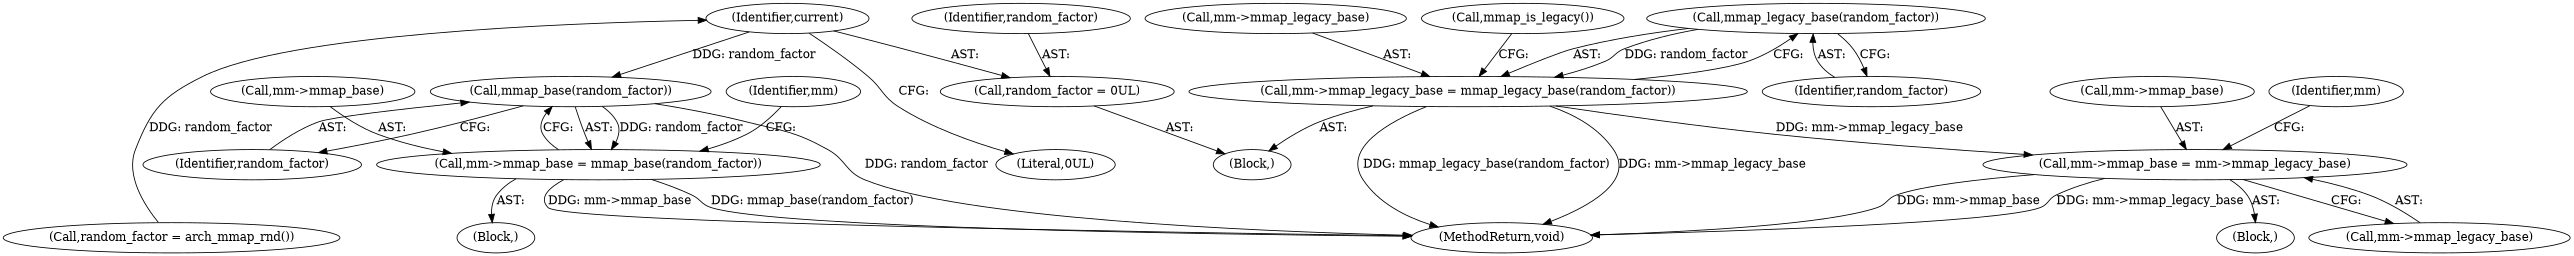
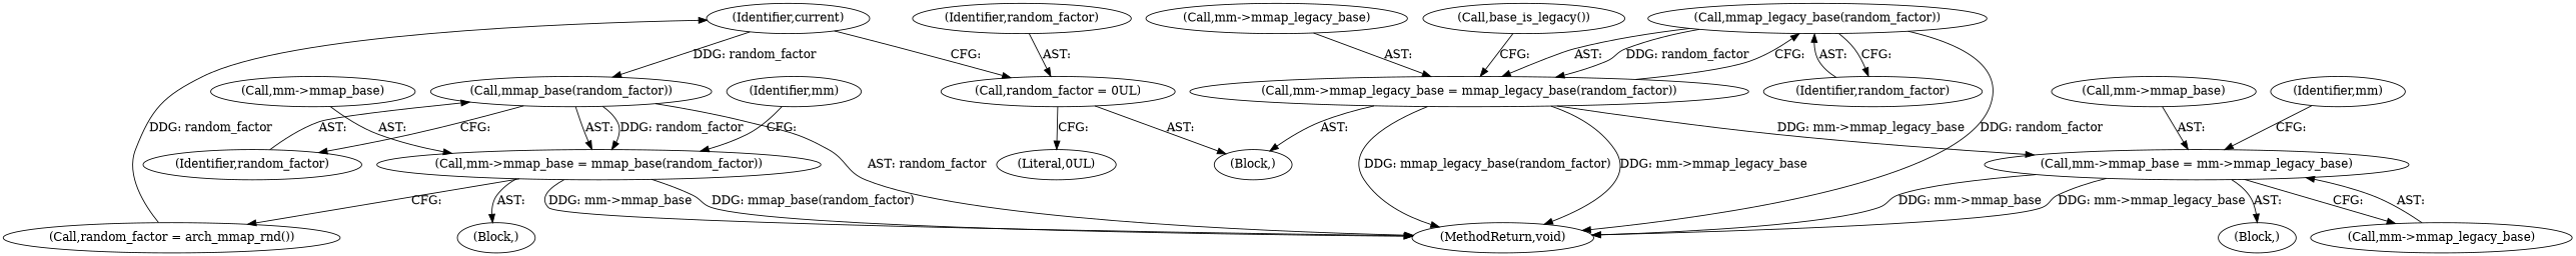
  digraph {
    n1 [label="(Call,random_factor = 0UL)"]
    n2 [label="(Literal,0UL)"]
    n3 [label="(Block,)"]
    n4 [label="(Call,mmap_legacy_base(random_factor))"]
    n5 [label="(Call,mm->mmap_legacy_base = mmap_legacy_base(random_factor))"]
    n6 [label="(MethodReturn,void)"]
    n7 [label="(Identifier,random_factor)"]
    n8 [label="(Call,mm->mmap_base = mm->mmap_legacy_base)"]
    n9 [label="(Call,mmap_base(random_factor))"]
    n10 [label="(Call,mm->mmap_base = mmap_base(random_factor))"]
    n11 [label="(Identifier,random_factor)"]
    n12 [label="(Block,)"]
    n13 [label="(Call,mm->mmap_legacy_base)"]
    n14 [label="(Block,)"]
    n15 [label="(Call,mm->mmap_base)"]
    n16 [label="(Call,mm->mmap_legacy_base)"]
    n17 [label="(Call,mm->mmap_base)"]
    n18 [label="(Identifier,current)"]
    n19 [label="(Call,random_factor = arch_mmap_rnd())"]
    n20 [label="(Identifier,mm)"]
    n21 [label="(Identifier,mm)"]
    n22 [label="(Identifier,random_factor)"]
-   n23 [label="(Call,mmap_is_legacy())"]
-   n18 -> n2 [label="CFG: "]
+   n23 [label="(Call,base_is_legacy())"]
+   n1 -> n2 [label="CFG: "]
    n1 -> n3 [label="AST: "]
    n4 -> n5 [label="AST: "]
    n4 -> n5 [label="DDG: random_factor"]
+   n4 -> n6 [label="DDG: random_factor"]
    n4 -> n7 [label="CFG: "]
    n5 -> n3 [label="AST: "]
    n5 -> n4 [label="CFG: "]
    n5 -> n6 [label="DDG: mm->mmap_legacy_base"]
    n5 -> n6 [label="DDG: mmap_legacy_base(random_factor)"]
    n5 -> n8 [label="DDG: mm->mmap_legacy_base"]
    n7 -> n4 [label="AST: "]
    n8 -> n6 [label="DDG: mm->mmap_base"]
    n8 -> n6 [label="DDG: mm->mmap_legacy_base"]
    n8 -> n12 [label="AST: "]
    n8 -> n13 [label="CFG: "]
-   n9 -> n6 [label="DDG: random_factor"]
+   n9 -> n6 [label="AST: random_factor"]
    n9 -> n10 [label="AST: "]
    n9 -> n10 [label="DDG: random_factor"]
    n9 -> n11 [label="CFG: "]
    n10 -> n6 [label="DDG: mm->mmap_base"]
    n10 -> n6 [label="DDG: mmap_base(random_factor)"]
-   n10 -> n9 [label="CFG: "]
+   n10 -> n19 [label="CFG: "]
    n10 -> n14 [label="AST: "]
    n11 -> n9 [label="AST: "]
    n13 -> n8 [label="AST: "]
    n15 -> n8 [label="AST: "]
    n16 -> n5 [label="AST: "]
    n17 -> n10 [label="AST: "]
-   n18 -> n1 [label="AST: "]
+   n18 -> n1 [label="CFG: "]
    n18 -> n9 [label="DDG: random_factor"]
    n19 -> n18 [label="DDG: random_factor"]
    n20 -> n10 [label="CFG: "]
    n21 -> n8 [label="CFG: "]
    n22 -> n1 [label="AST: "]
    n23 -> n5 [label="CFG: "]
  }
